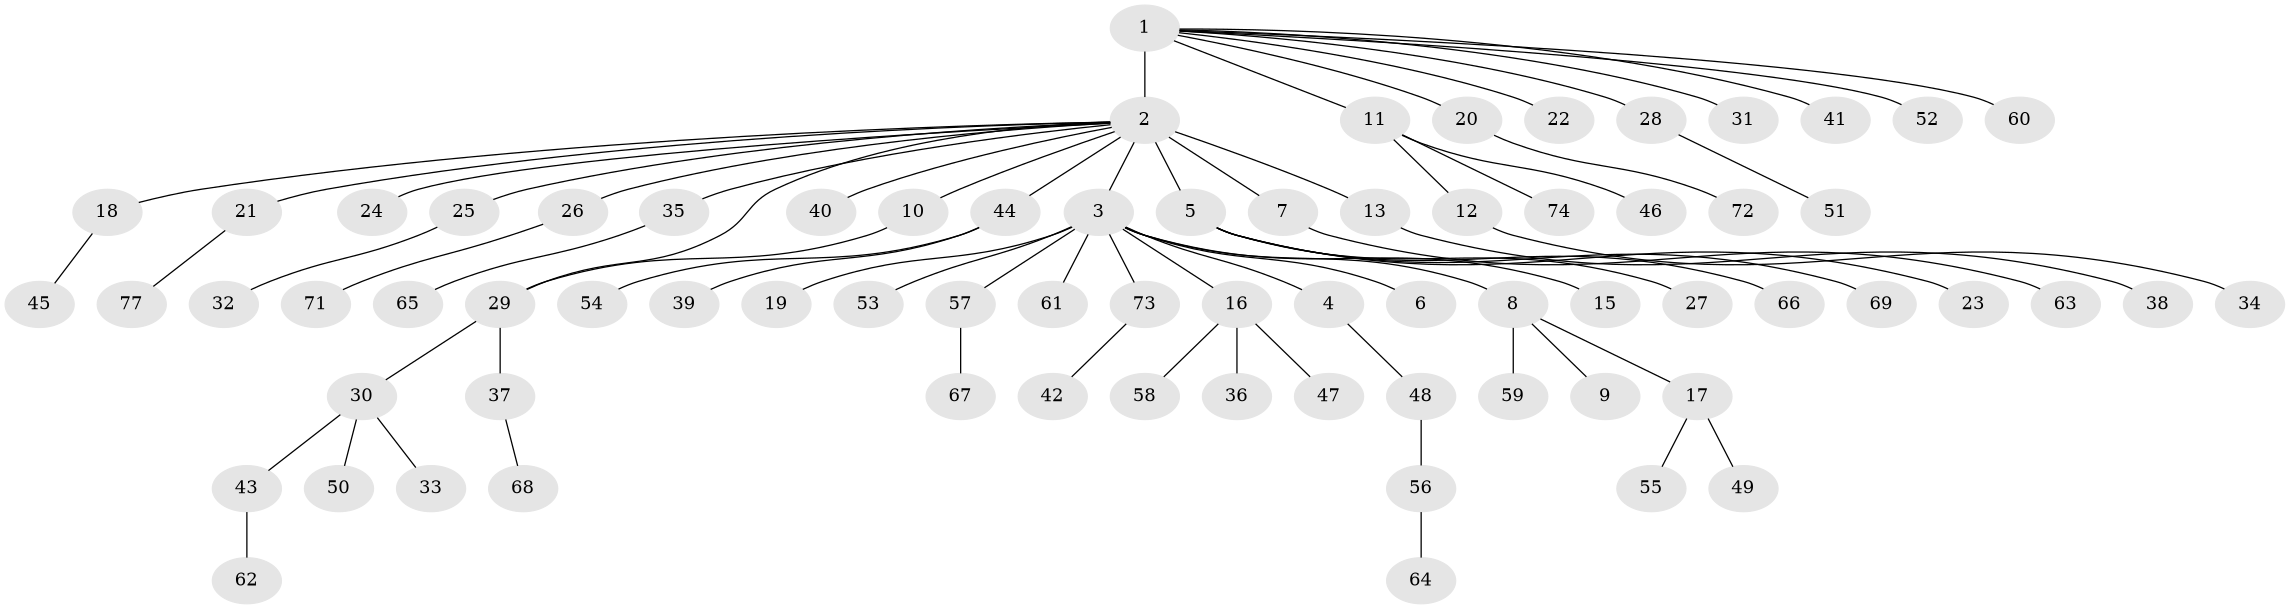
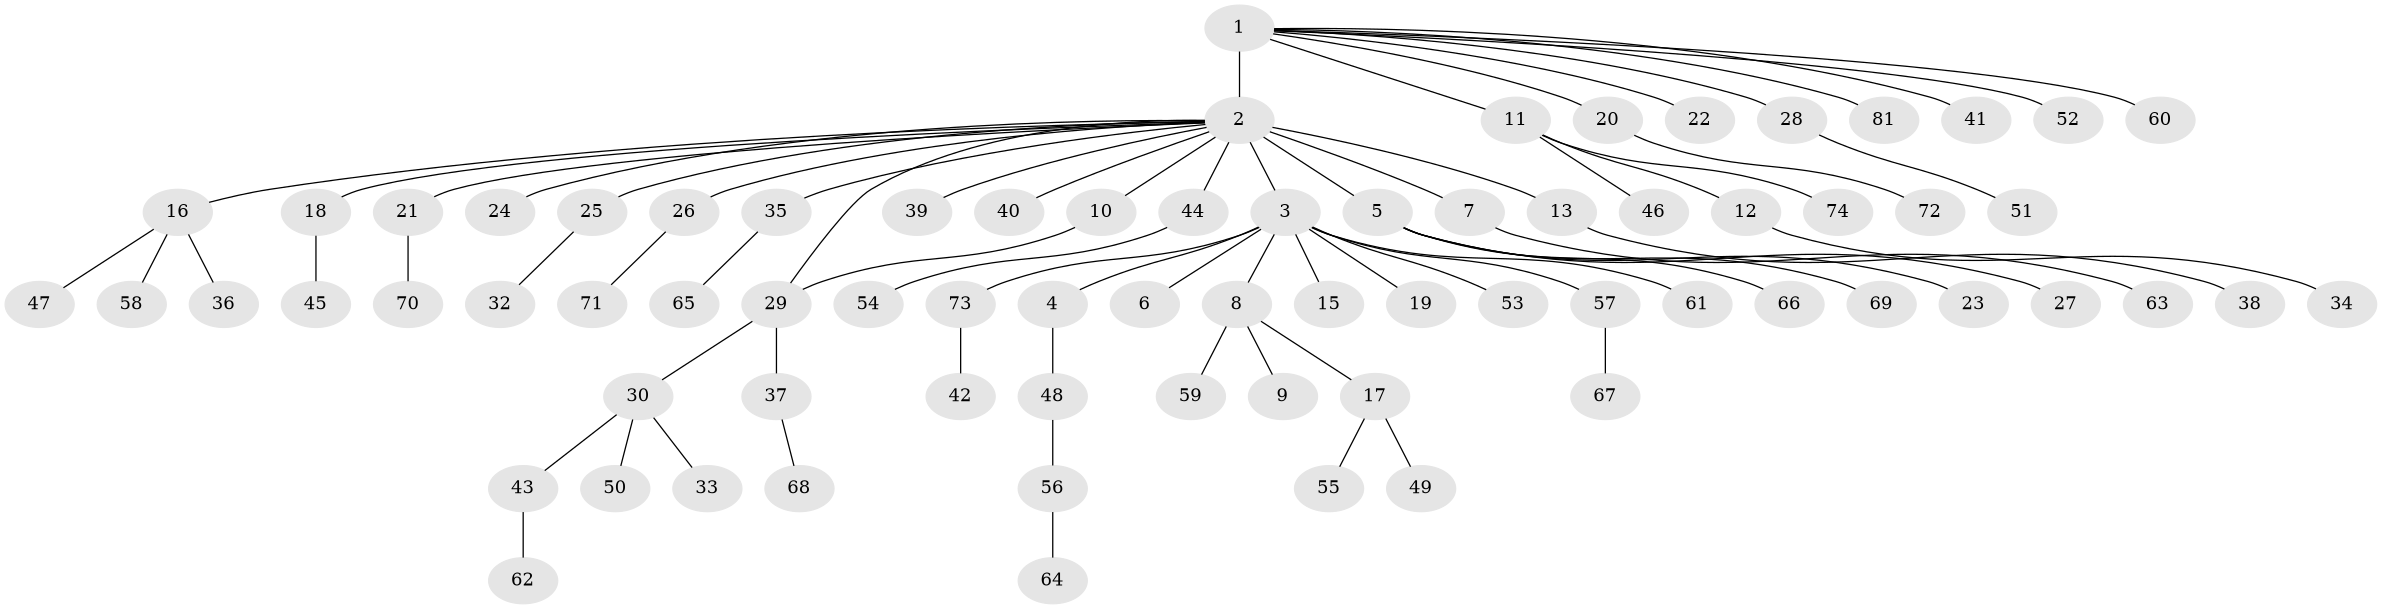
  graph {
    node [color=gray90 style=filled]
    edge [weight=1.0]
    1
    2
    11
    20
    22
    28
-   31
+   31 [label=81]
    41
    52
    60
    3
    5
    7
    10
    13
    16
    18
    21
    24
    25
    26
    29
    35
    39
    40
    44
    46
    12
    n29 [label=74]
    72
    51
    4
    6
    8
    15
    19
    53
    57
    61
    73
    23
    27
    66
    69
    63
    38
    36
    47
    58
    45
-   70 [label=77]
+   70
    32
    71
    30
    37
    65
    54
    48
    9
    17
    59
    67
    42
    56
    49
    55
    34
    33
    43
    50
    68
    62
    64
    1 -- 2 [weight=15.0]
    1 -- 11
    1 -- 20
    1 -- 22
    1 -- 28
    1 -- 31
    1 -- 41
    1 -- 52
    1 -- 60
    2 -- 3
    2 -- 5
    2 -- 7
    2 -- 10
    2 -- 13
-   3 -- 16
+   2 -- 16
    2 -- 18
    2 -- 21
    2 -- 24
    2 -- 25
    2 -- 26
    2 -- 29
    2 -- 35
-   44 -- 39
+   2 -- 39
    2 -- 40
    2 -- 44
    11 -- 46
    11 -- 12
    11 -- n29 [weight=2.0]
    20 -- 72
    28 -- 51 [weight=3.0]
    3 -- 4
    3 -- 6
    3 -- 8
    3 -- 15
    3 -- 19
    3 -- 53
    3 -- 57
    3 -- 61
    3 -- 73
    5 -- 23
    5 -- 27
    5 -- 66
    5 -- 69
    7 -- 63 [weight=2.0]
    10 -- 29
    13 -- 38
    16 -- 36
    16 -- 47
    16 -- 58
    18 -- 45
    21 -- 70
    25 -- 32 [weight=2.0]
    26 -- 71
    29 -- 30
    29 -- 37 [weight=8.0]
    35 -- 65
    44 -- 54
    12 -- 34
    4 -- 48
    8 -- 9
    8 -- 17
    8 -- 59 [weight=2.0]
    57 -- 67
    73 -- 42
    30 -- 33
    30 -- 43
    30 -- 50
    37 -- 68
    48 -- 56
    17 -- 49
    17 -- 55
    56 -- 64
    43 -- 62
  }
